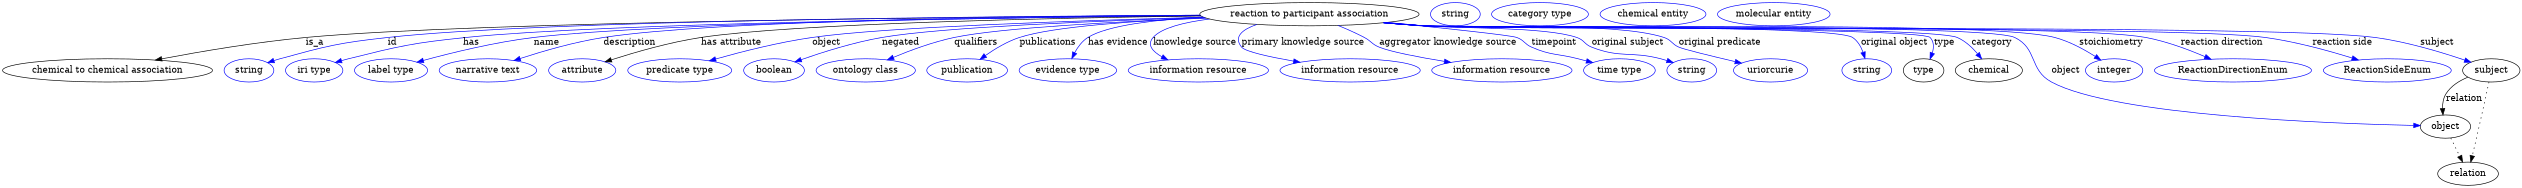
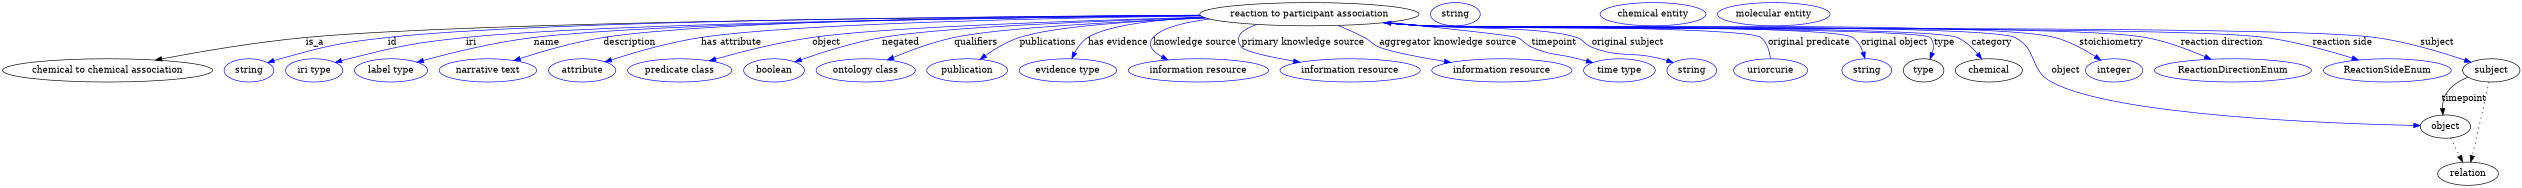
  digraph {
    node [color=blue]
    edge [color=blue style=solid]
    n1 [height=0.5 label="reaction to participant association" width=4.7121 color=""]
    "chemical to chemical association" [height=0.5 width=4.5135 color=""]
    n3 [height=0.5 label=string width=1.0652]
    n4 [height=0.5 label="iri type" width=1.2277]
    n5 [height=0.5 label="label type" width=1.5707]
    n6 [height=0.5 label="narrative text" width=2.0943]
    n7 [height=0.5 label=attribute width=1.4443]
-   n8 [height=0.5 label="predicate type" width=2.1665]
+   n8 [height=0.5 label="predicate class" width=2.1665]
    n9 [height=0.5 label=boolean width=1.2999]
    n10 [height=0.5 label="ontology class" width=2.1304]
    n11 [height=0.5 label=publication width=1.7332]
    n12 [height=0.5 label="evidence type" width=2.0943]
    n13 [height=0.5 label="information resource" width=3.015]
    n14 [height=0.5 label="information resource" width=3.015]
    n15 [height=0.5 label="information resource" width=3.015]
    n16 [height=0.5 label="time type" width=1.5346]
    n17 [height=0.5 label=string width=1.0652]
    n18 [height=0.5 label=uriorcurie width=1.5887]
    n19 [height=0.5 label=string width=1.0652]
    type [height=0.5 width=0.86659 color=""]
    n21 [height=0.5 label=chemical width=1.4263 color=""]
    object [height=0.5 width=1.0832 color=""]
    n23 [height=0.5 label=integer width=1.2277]
    n24 [height=0.5 label=ReactionDirectionEnum width=3.3761]
    n25 [height=0.5 label=ReactionSideEnum width=2.7442]
    subject [height=0.5 width=1.2277 color=""]
    relation [height=0.5 width=1.2999 color=""]
    n28 [height=0.5 label=string width=1.0652]
-   n29 [height=0.5 label="category type" width=2.0762]
    n30 [height=0.5 label="chemical entity" width=2.2748]
    n31 [height=0.5 label="molecular entity" width=2.4192]
    n1 -> "chemical to chemical association" [label=is_a color="" style=""]
    n1 -> n3 [label=id]
-   n1 -> n4 [label=has]
+   n1 -> n4 [label=iri]
    n1 -> n5 [label=name]
    n1 -> n6 [label=description]
-   n1 -> n7 [color=black label="has attribute"]
+   n1 -> n7 [label="has attribute"]
    n1 -> n8 [label=object]
    n1 -> n9 [label=negated]
    n1 -> n10 [label=qualifiers]
    n1 -> n11 [label=publications]
    n1 -> n12 [label="has evidence"]
    n1 -> n13 [label="knowledge source"]
    n1 -> n14 [label="primary knowledge source"]
    n1 -> n15 [label="aggregator knowledge source"]
    n1 -> n16 [label=timepoint]
    n1 -> n17 [label="original subject"]
-   n1 -> n18 [label="original predicate"]
+   n18 -> n1 [label="original predicate"]
    n1 -> n19 [label="original object"]
    n1 -> type [label=type]
    n1 -> n21 [label=category]
    n1 -> object [label=object]
    n1 -> n23 [label=stoichiometry]
    n1 -> n24 [label="reaction direction"]
    n1 -> n25 [label="reaction side"]
    n1 -> subject [label=subject]
    object -> relation [style=dotted color=""]
-   subject -> object [label=relation color="" style=""]
+   subject -> object [label=timepoint color="" style=""]
    subject -> relation [style=dotted color=""]
  }
